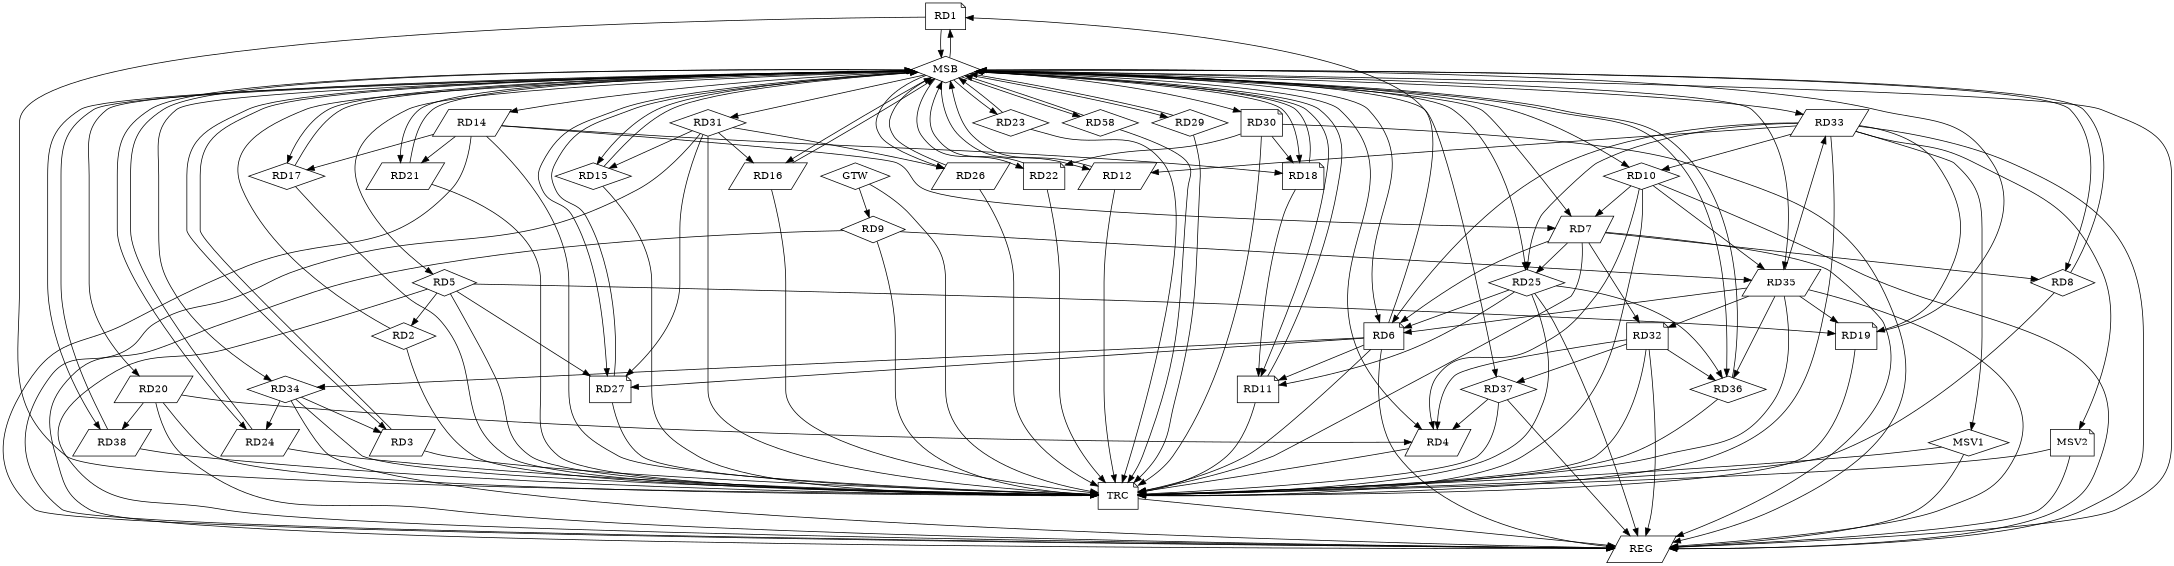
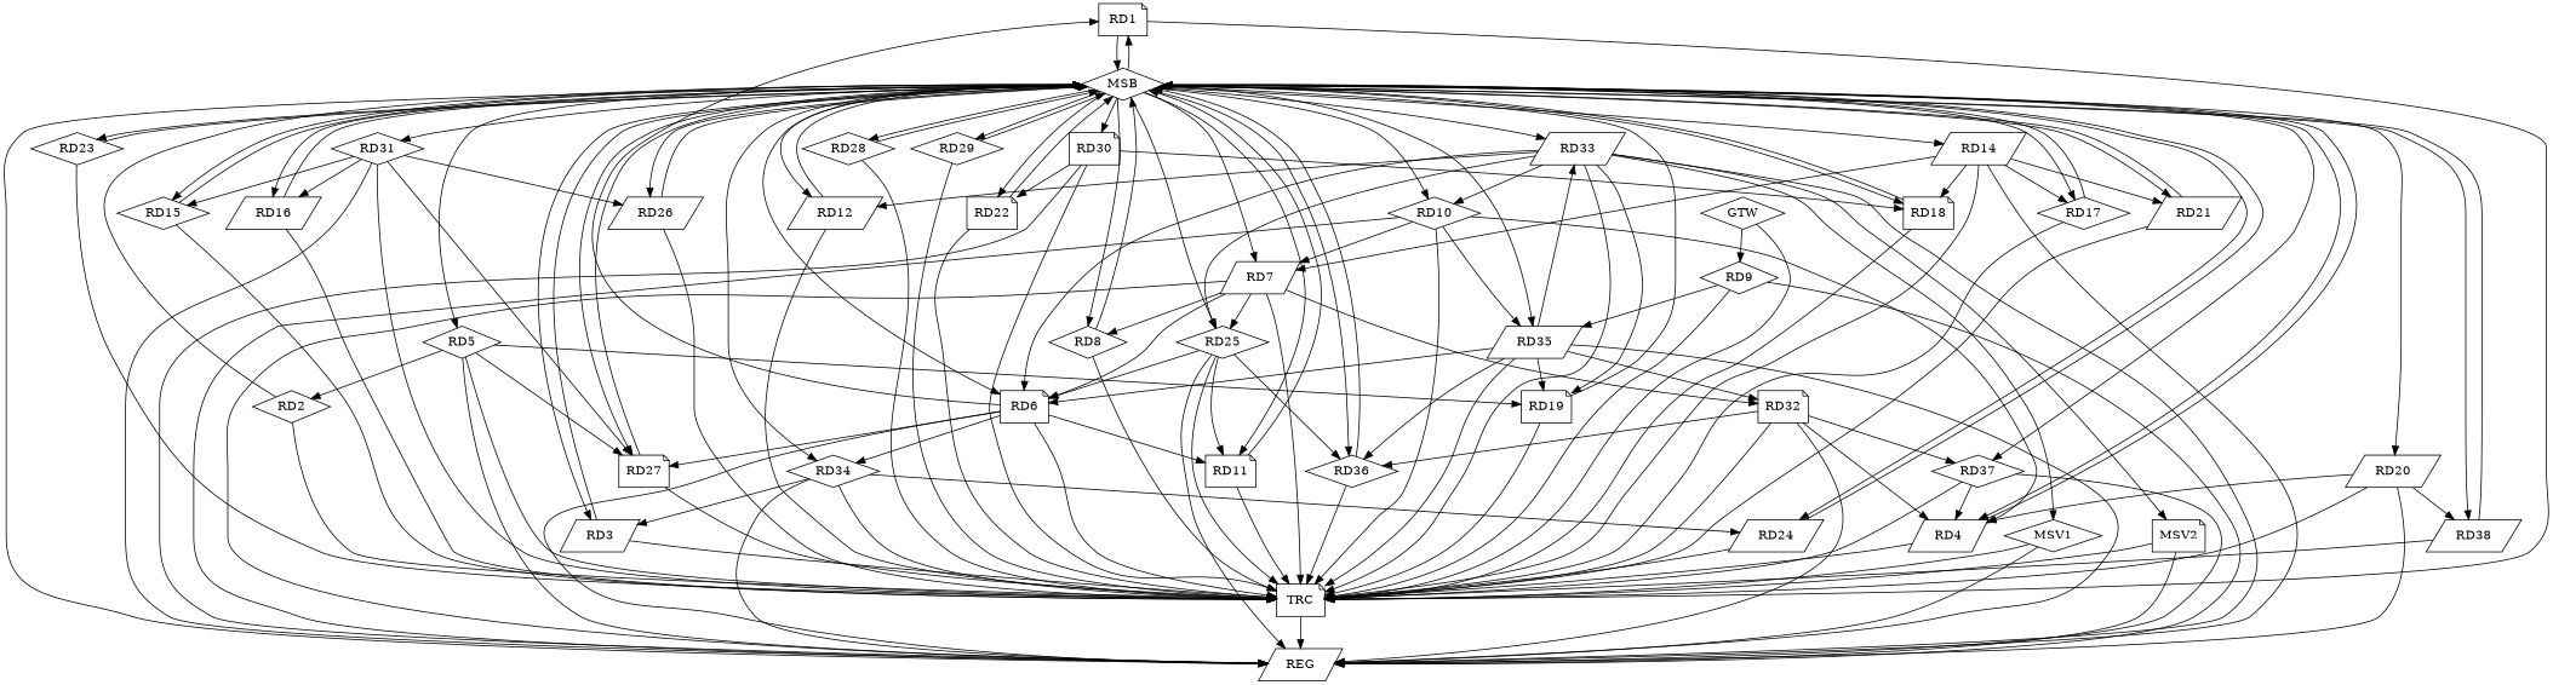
  strict digraph {
    node [shape=diamond]
    n1 [label=RD1 shape=note]
    n2 [label=MSB]
    n3 [label=TRC shape=note]
    n4 [label=RD3 shape=parallelogram]
    n5 [label=RD4 shape=parallelogram]
    n6 [label=RD5]
    n7 [label=RD27 shape=note]
    n8 [label=REG shape=parallelogram]
    n9 [label=RD6 shape=note]
    n10 [label=RD11 shape=note]
    n11 [label=RD34]
    n12 [label=RD7 shape=parallelogram]
    n13 [label=RD8]
    n14 [label=RD25]
    n15 [label=RD35 shape=parallelogram]
    n16 [label=RD10]
    n17 [label=RD12 shape=parallelogram]
    n18 [label=RD14 shape=parallelogram]
    n19 [label=RD17]
    n20 [label=RD18 shape=note]
    n21 [label=RD21 shape=parallelogram]
    n22 [label=RD15]
    n23 [label=RD16 shape=parallelogram]
    n24 [label=RD20 shape=parallelogram]
    n25 [label=RD38 shape=parallelogram]
    n26 [label=RD22 shape=note]
    n27 [label=RD23]
    n28 [label=RD24 shape=parallelogram]
    n29 [label=RD36]
    n30 [label=RD26 shape=parallelogram]
-   n31 [label=RD58]
+   n31 [label=RD28]
    n32 [label=RD29]
    n33 [label=RD30 shape=note]
    n34 [label=RD31]
    n35 [label=RD37]
    n36 [label=RD33 shape=parallelogram]
    n37 [label=RD2]
    n38 [label=RD19 shape=note]
    n39 [label=RD32 shape=note]
    n40 [label=RD9]
    n41 [label=MSV1]
    n42 [label=MSV2 shape=note]
    n43 [label=GTW]
    n1 -> n2
    n1 -> n3
    n2 -> n1
    n2 -> n4
    n2 -> n5
    n2 -> n6
    n2 -> n7
    n2 -> n8
    n2 -> n9
    n2 -> n10
    n2 -> n11
    n2 -> n12
    n2 -> n13
    n2 -> n14
    n2 -> n15
    n2 -> n16
    n2 -> n17
    n2 -> n18
    n2 -> n19
    n2 -> n20
    n2 -> n21
    n2 -> n22
    n2 -> n23
    n2 -> n24
    n2 -> n25
    n2 -> n26
    n2 -> n27
    n2 -> n28
    n2 -> n29
    n2 -> n30
    n2 -> n31
    n2 -> n32
    n2 -> n33
    n2 -> n34
    n2 -> n35
    n2 -> n36
    n3 -> n8
    n4 -> n2
    n4 -> n3
+   n5 -> n2
    n5 -> n3
    n6 -> n3
    n6 -> n7
    n6 -> n8
    n6 -> n37
    n6 -> n38
    n7 -> n2
    n7 -> n3
    n9 -> n1
    n9 -> n3
    n9 -> n7
    n9 -> n8
    n9 -> n10
    n9 -> n11
    n10 -> n2
    n10 -> n3
    n11 -> n3
    n11 -> n4
    n11 -> n8
    n11 -> n28
    n12 -> n3
    n12 -> n8
    n12 -> n9
    n12 -> n13
    n12 -> n14
    n12 -> n39
    n13 -> n2
    n13 -> n3
    n14 -> n3
    n14 -> n8
    n14 -> n9
    n14 -> n10
    n14 -> n29
    n15 -> n3
    n15 -> n8
    n15 -> n9
    n15 -> n29
    n15 -> n36
    n15 -> n38
    n15 -> n39
    n16 -> n3
    n16 -> n5
    n16 -> n8
    n16 -> n12
    n16 -> n15
    n17 -> n2
    n17 -> n3
    n18 -> n3
    n18 -> n8
    n18 -> n12
    n18 -> n19
    n18 -> n20
    n18 -> n21
    n19 -> n2
    n19 -> n3
    n20 -> n2
-   n20 -> n10
+   n20 -> n3
    n21 -> n2
    n21 -> n3
    n22 -> n2
    n22 -> n3
    n23 -> n2
    n23 -> n3
    n24 -> n3
    n24 -> n5
    n24 -> n8
    n24 -> n25
    n25 -> n2
    n25 -> n3
    n26 -> n2
    n26 -> n3
    n27 -> n2
    n27 -> n3
    n28 -> n2
    n28 -> n3
    n29 -> n2
    n29 -> n3
    n30 -> n2
    n30 -> n3
    n31 -> n2
    n31 -> n3
    n32 -> n2
    n32 -> n3
    n33 -> n3
    n33 -> n8
    n33 -> n20
    n33 -> n26
    n34 -> n3
    n34 -> n7
    n34 -> n8
    n34 -> n22
    n34 -> n23
    n34 -> n30
    n35 -> n3
    n35 -> n5
    n35 -> n8
    n36 -> n3
    n36 -> n8
    n36 -> n9
    n36 -> n14
    n36 -> n16
    n36 -> n17
    n36 -> n38
    n36 -> n41
    n36 -> n42
    n37 -> n2
    n37 -> n3
    n38 -> n2
    n38 -> n3
    n39 -> n3
    n39 -> n5
    n39 -> n8
    n39 -> n29
    n39 -> n35
    n40 -> n3
    n40 -> n8
    n40 -> n15
    n41 -> n3
    n41 -> n8
    n42 -> n3
    n42 -> n8
    n43 -> n3
    n43 -> n40
  }
